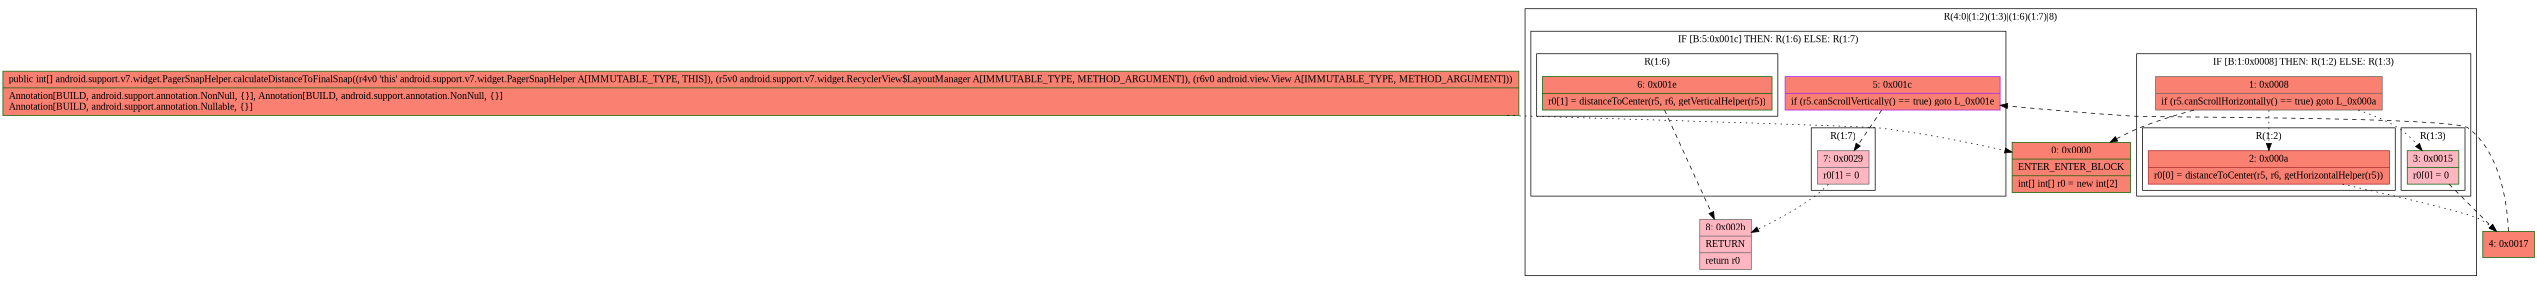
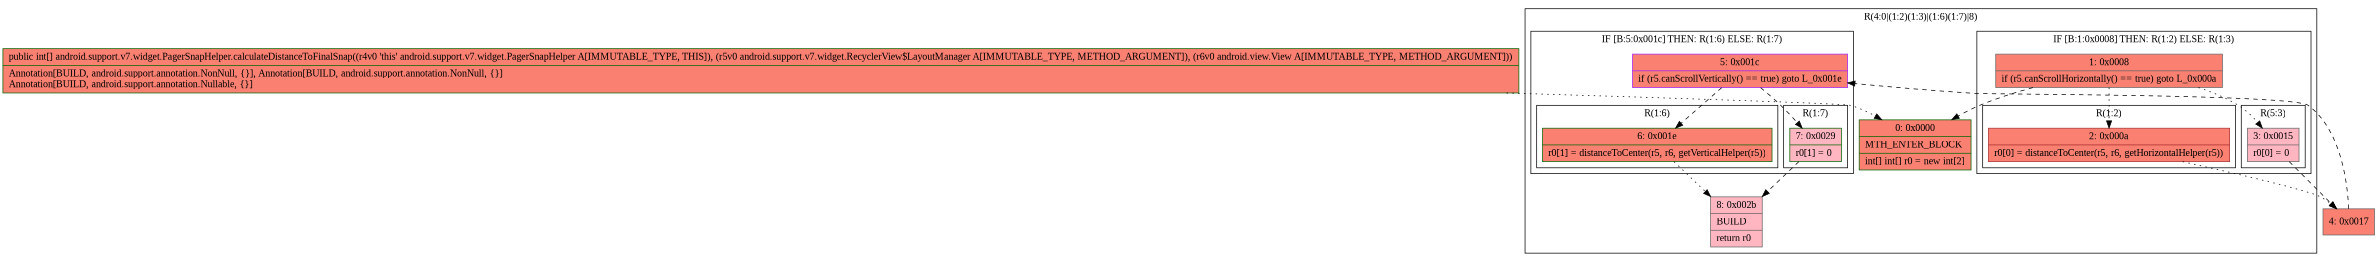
  digraph {
    fontname="Liberation Serif"
    node [color=darkgreen fillcolor=salmon fontname="Liberation Serif" shape=record style=filled]
    edge [fontname="Liberation Serif" style=dashed]
    n1 [color=brown label="{2\:\ 0x000a|r0[0] = distanceToCenter(r5, r6, getHorizontalHelper(r5))\l}"]
-   n2 [fillcolor=lightpink label="{3\:\ 0x0015|r0[0] = 0\l}"]
+   n2 [color=gray40 fillcolor=lightpink label="{3\:\ 0x0015|r0[0] = 0\l}"]
    n3 [color=gray40 label="{1\:\ 0x0008|if (r5.canScrollHorizontally() == true) goto L_0x000a\l}"]
    n4 [label="{6\:\ 0x001e|r0[1] = distanceToCenter(r5, r6, getVerticalHelper(r5))\l}"]
-   n5 [color=gray40 fillcolor=lightpink label="{7\:\ 0x0029|r0[1] = 0\l}"]
+   n5 [fillcolor=lightpink label="{7\:\ 0x0029|r0[1] = 0\l}"]
    n6 [color=purple label="{5\:\ 0x001c|if (r5.canScrollVertically() == true) goto L_0x001e\l}"]
-   n7 [label="{0\:\ 0x0000|ENTER_ENTER_BLOCK\l|int[] int[] r0 = new int[2]\l}"]
-   n8 [color=gray40 fillcolor=lightpink label="{8\:\ 0x002b|RETURN\l|return r0\l}"]
-   n9 [label="{4\:\ 0x0017}"]
+   n7 [label="{0\:\ 0x0000|MTH_ENTER_BLOCK\l|int[] int[] r0 = new int[2]\l}"]
+   n8 [color=gray40 fillcolor=lightpink label="{8\:\ 0x002b|BUILD\l|return r0\l}"]
+   n9 [color=gray40 label="{4\:\ 0x0017}"]
    n10 [label="{public int[] android.support.v7.widget.PagerSnapHelper.calculateDistanceToFinalSnap((r4v0 'this' android.support.v7.widget.PagerSnapHelper A[IMMUTABLE_TYPE, THIS]), (r5v0 android.support.v7.widget.RecyclerView$LayoutManager A[IMMUTABLE_TYPE, METHOD_ARGUMENT]), (r6v0 android.view.View A[IMMUTABLE_TYPE, METHOD_ARGUMENT]))  | Annotation[BUILD, android.support.annotation.NonNull, \{\}], Annotation[BUILD, android.support.annotation.NonNull, \{\}]\lAnnotation[BUILD, android.support.annotation.Nullable, \{\}]\l}"]
    subgraph cluster_1 {
      label="R(4:0|(1:2)(1:3)|(1:6)(1:7)|8)"
      n7
      n8
      subgraph cluster_2 {
        label="IF [B:1:0x0008] THEN: R(1:2) ELSE: R(1:3)"
        n3
        subgraph cluster_3 {
          label="R(1:2)"
          n1
        }
        subgraph cluster_4 {
-         label="R(1:3)"
+         label="R(5:3)"
          n2
        }
      }
      subgraph cluster_5 {
        label="IF [B:5:0x001c] THEN: R(1:6) ELSE: R(1:7)"
        n6
        subgraph cluster_6 {
          label="R(1:6)"
          n4
        }
        subgraph cluster_7 {
          label="R(1:7)"
          n5
        }
      }
    }
    n1 -> n9 [style=dotted]
    n2 -> n9
    n3 -> n1 [style=dotted]
    n3 -> n2 [style=dotted]
    n3 -> n7
-   n4 -> n8
-   n5 -> n8 [style=dotted]
+   n4 -> n8 [style=dotted]
+   n5 -> n8
+   n6 -> n4
    n6 -> n5
    n9 -> n6
    n10 -> n7 [style=dotted]
  }
